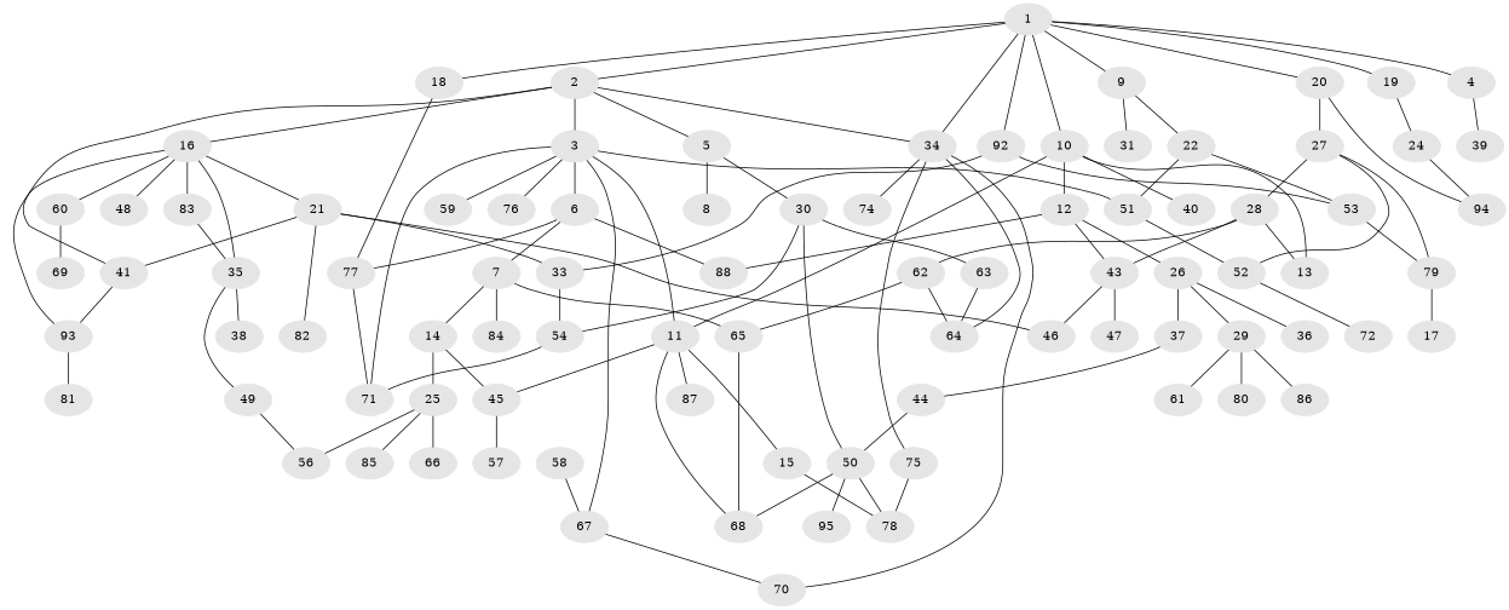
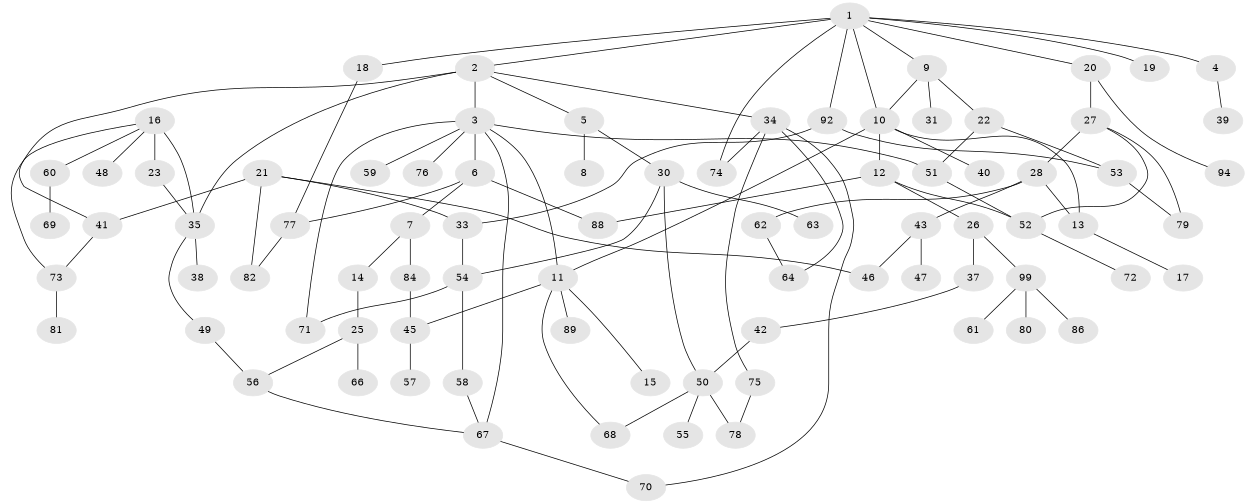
  graph {
    node [color=gray90 style=filled]
    1
    2
    4
    9
    10
    18
    19
    20
    n9 [label=92]
    34
    3
    5
    16
    41
    39
    22
    31
    11
    12
    13
    40
    77
-   24
    27
    n25 [label=94]
    33
    53
    64
    70
    74
    75
    6
    51
    59
    67
    71
    76
    8
    30
    21
-   23 [label=83]
+   23
    35
    48
    60
-   73 [label=93]
+   73
    7
    88
    15
    45
    68
-   87
+   87 [label=89]
    52
    50
    54
    63
    14
-   65
    84
    82
    25
    26
    43
    17
    78
    57
-   29
-   36
+   29 [label=99]
    37
    46
    47
    56
    66
-   85
    38
    49
    69
    81
    28
    79
    61
    80
    86
-   42 [label=44]
+   42
    62
    72
-   55 [label=95]
+   55
    58
    1 -- 2
    1 -- 4
    1 -- 9
    1 -- 10
    1 -- 18
    1 -- 19
    1 -- 20
    1 -- n9
-   1 -- 34
+   1 -- 74
    2 -- 34
    2 -- 3
    2 -- 5
-   2 -- 16
+   2 -- 35
    2 -- 41
    4 -- 39
+   9 -- 10
    9 -- 22
    9 -- 31
    10 -- 11
    10 -- 12
    10 -- 13
    10 -- 40
    18 -- 77
-   19 -- 24
    20 -- 27
    20 -- n25
    n9 -- 33
    n9 -- 53
    34 -- 64
    34 -- 70
    34 -- 74
    34 -- 75
    3 -- 11
    3 -- 6
    3 -- 51
    3 -- 59
    3 -- 67
    3 -- 71
    3 -- 76
    5 -- 8
    5 -- 30
-   16 -- 21
    16 -- 23
    16 -- 35
    16 -- 48
    16 -- 60
    16 -- 73
    41 -- 73
    22 -- 53
    22 -- 51
    11 -- 15
    11 -- 45
    11 -- 68
    11 -- 87
    12 -- 88
    12 -- 26
-   12 -- 43
-   79 -- 17
-   77 -- 71
-   24 -- n25
+   12 -- 52
+   13 -- 17
+   77 -- 82
    27 -- 52
    27 -- 28
    27 -- 79
    33 -- 54
    53 -- 79
    75 -- 78
    6 -- 77
    6 -- 7
    6 -- 88
    51 -- 52
    67 -- 70
    30 -- 50
    30 -- 54
    30 -- 63
    21 -- 41
    21 -- 33
    21 -- 82
    21 -- 46
    23 -- 35
    35 -- 38
    35 -- 49
    60 -- 69
    73 -- 81
    7 -- 14
-   7 -- 65
    7 -- 84
-   15 -- 78
    45 -- 57
    52 -- 72
    50 -- 68
    50 -- 78
    50 -- 55
    54 -- 71
-   63 -- 64
-   14 -- 45
+   54 -- 58
+   84 -- 45
    14 -- 25
-   65 -- 68
    25 -- 56
    25 -- 66
-   25 -- 85
    26 -- 29
-   26 -- 36
    26 -- 37
    43 -- 46
    43 -- 47
    29 -- 61
    29 -- 80
    29 -- 86
    37 -- 42
+   56 -- 67
    49 -- 56
    28 -- 13
    28 -- 43
    28 -- 62
    42 -- 50
    62 -- 64
-   62 -- 65
    58 -- 67
  }
